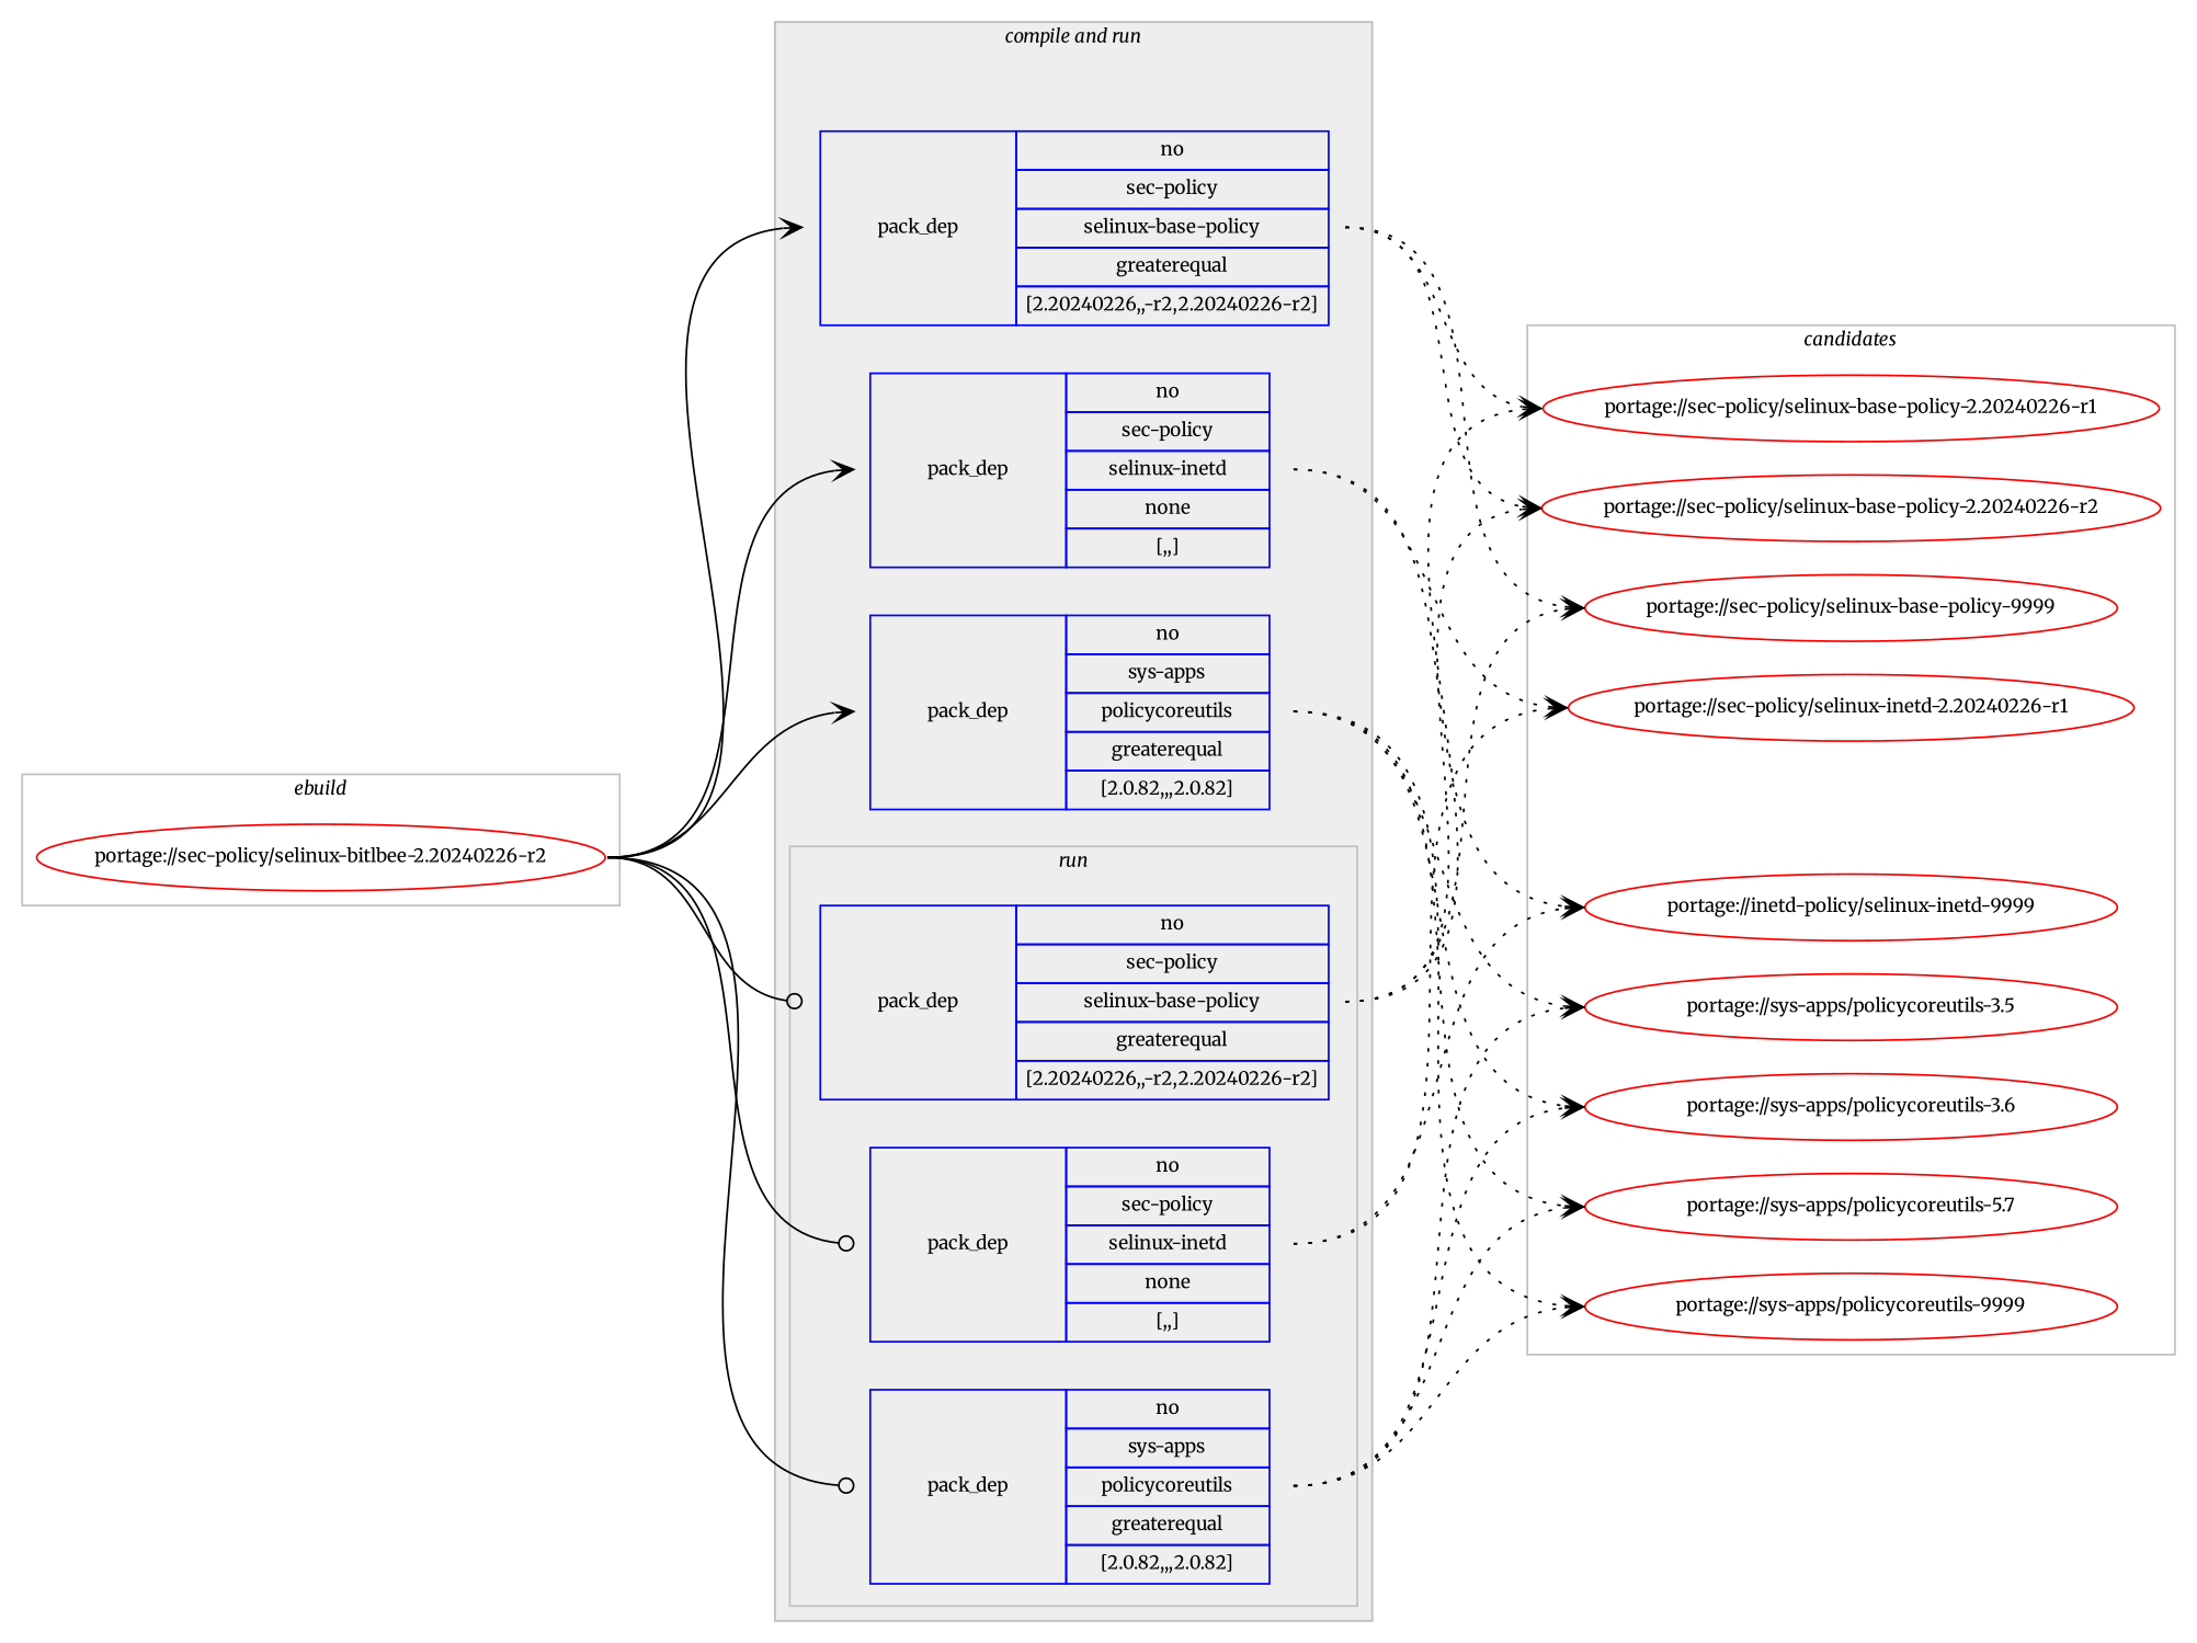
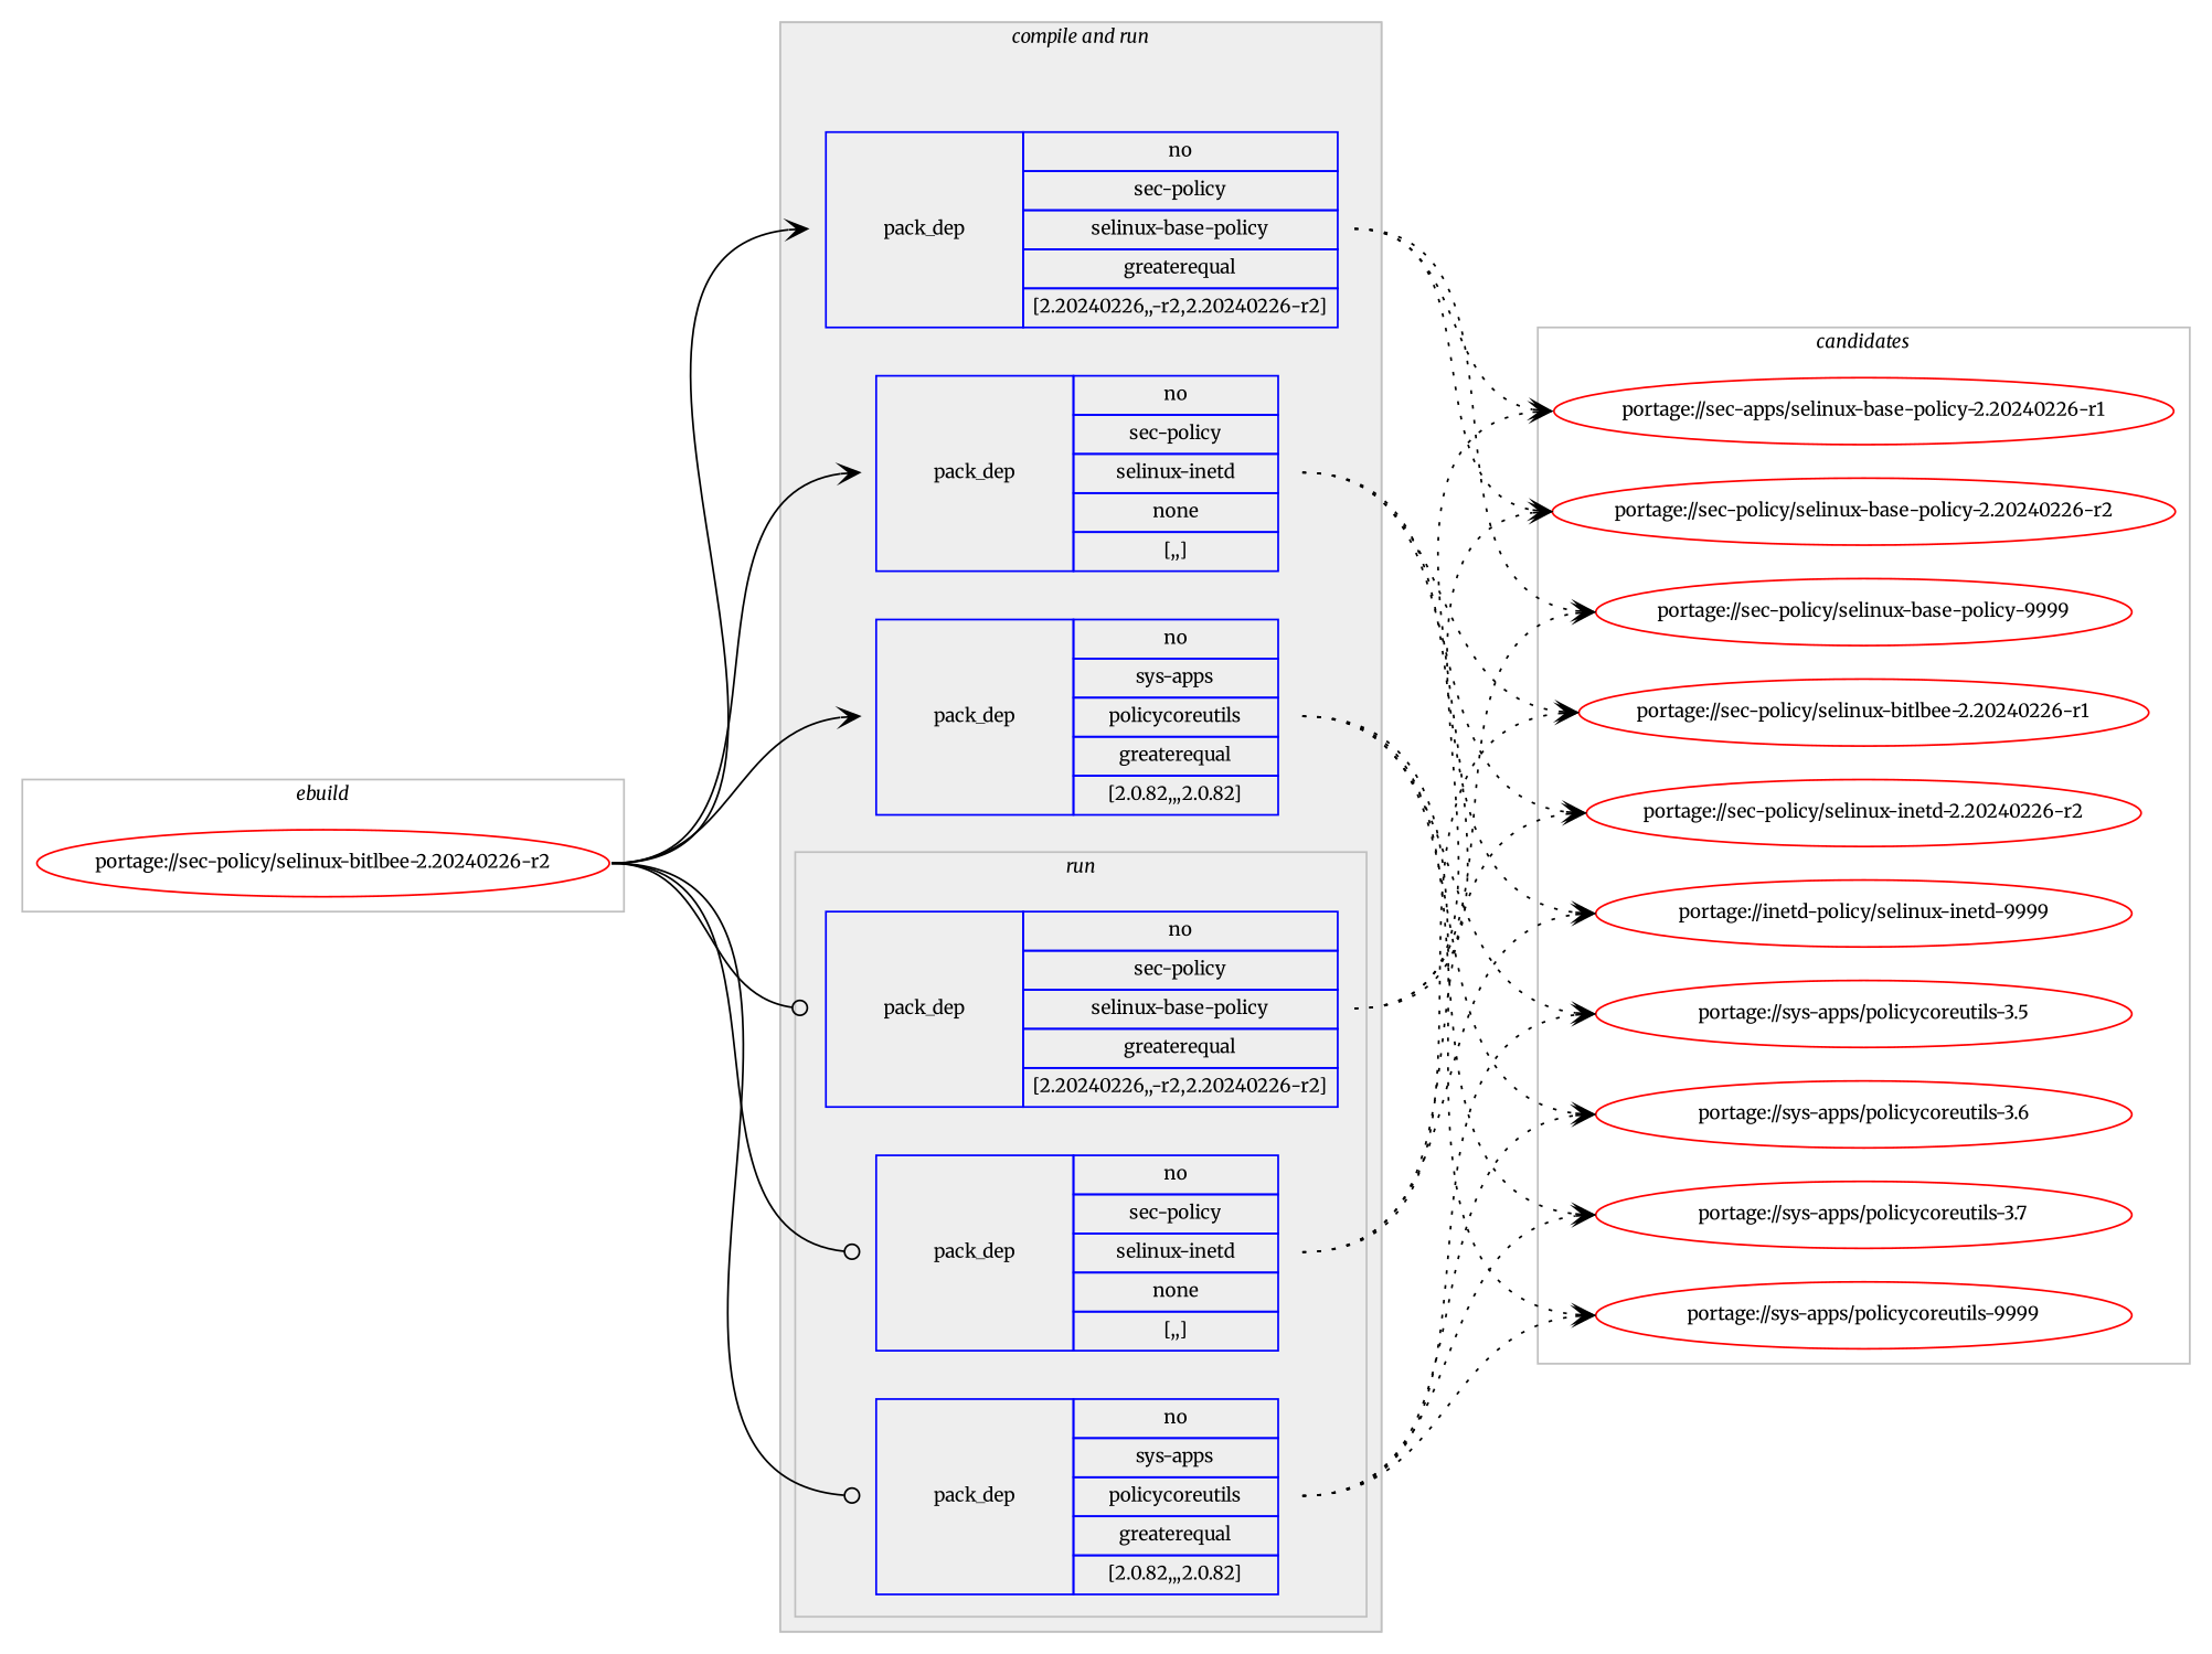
  digraph {
    compound=true
    concentrate=true
    fontname=Merriweather
    fontsize=10
    newrank=true
    rankdir=LR
    ranksep=1.5
    node [color=red fontname=Merriweather fontsize=10]
    edge [arrowhead=vee fontname=Merriweather headport=w style=dotted tailport=e weight=100]
    n1 [label="portage://sec-policy/selinux-bitlbee-2.20240226-r2" width=4]
    n2 [color=blue label=<<TABLE BORDER="0" CELLBORDER="1" CELLSPACING="0" CELLPADDING="4" WIDTH="220"><TR><TD ROWSPAN="6" CELLPADDING="30">pack_dep</TD></TR><TR><TD WIDTH="110">no</TD></TR><TR><TD>sec-policy</TD></TR><TR><TD>selinux-base-policy</TD></TR><TR><TD>greaterequal</TD></TR><TR><TD>[2.20240226,,-r2,2.20240226-r2]</TD></TR></TABLE>> shape=none]
    n3 [color=blue label=<<TABLE BORDER="0" CELLBORDER="1" CELLSPACING="0" CELLPADDING="4" WIDTH="220"><TR><TD ROWSPAN="6" CELLPADDING="30">pack_dep</TD></TR><TR><TD WIDTH="110">no</TD></TR><TR><TD>sec-policy</TD></TR><TR><TD>selinux-inetd</TD></TR><TR><TD>none</TD></TR><TR><TD>[,,]</TD></TR></TABLE>> shape=none]
    n4 [color=blue label=<<TABLE BORDER="0" CELLBORDER="1" CELLSPACING="0" CELLPADDING="4" WIDTH="220"><TR><TD ROWSPAN="6" CELLPADDING="30">pack_dep</TD></TR><TR><TD WIDTH="110">no</TD></TR><TR><TD>sys-apps</TD></TR><TR><TD>policycoreutils</TD></TR><TR><TD>greaterequal</TD></TR><TR><TD>[2.0.82,,,2.0.82]</TD></TR></TABLE>> shape=none]
    n5 [color=blue label=<<TABLE BORDER="0" CELLBORDER="1" CELLSPACING="0" CELLPADDING="4" WIDTH="220"><TR><TD ROWSPAN="6" CELLPADDING="30">pack_dep</TD></TR><TR><TD WIDTH="110">no</TD></TR><TR><TD>sec-policy</TD></TR><TR><TD>selinux-base-policy</TD></TR><TR><TD>greaterequal</TD></TR><TR><TD>[2.20240226,,-r2,2.20240226-r2]</TD></TR></TABLE>> shape=none]
    n6 [color=blue label=<<TABLE BORDER="0" CELLBORDER="1" CELLSPACING="0" CELLPADDING="4" WIDTH="220"><TR><TD ROWSPAN="6" CELLPADDING="30">pack_dep</TD></TR><TR><TD WIDTH="110">no</TD></TR><TR><TD>sec-policy</TD></TR><TR><TD>selinux-inetd</TD></TR><TR><TD>none</TD></TR><TR><TD>[,,]</TD></TR></TABLE>> shape=none]
    n7 [color=blue label=<<TABLE BORDER="0" CELLBORDER="1" CELLSPACING="0" CELLPADDING="4" WIDTH="220"><TR><TD ROWSPAN="6" CELLPADDING="30">pack_dep</TD></TR><TR><TD WIDTH="110">no</TD></TR><TR><TD>sys-apps</TD></TR><TR><TD>policycoreutils</TD></TR><TR><TD>greaterequal</TD></TR><TR><TD>[2.0.82,,,2.0.82]</TD></TR></TABLE>> shape=none]
-   n8 [label="portage://sec-policy/selinux-base-policy-2.20240226-r1" width=4]
+   n8 [label="portage://sec-apps/selinux-base-policy-2.20240226-r1" width=4]
    n9 [label="portage://sec-policy/selinux-base-policy-2.20240226-r2" width=4]
    n10 [label="portage://sec-policy/selinux-base-policy-9999" width=4]
-   n11 [label="portage://sec-policy/selinux-inetd-2.20240226-r1" width=4]
+   n11 [label="portage://sec-policy/selinux-bitlbee-2.20240226-r1" width=4]
+   n12 [label="portage://sec-policy/selinux-inetd-2.20240226-r2" width=4]
    n13 [label="portage://inetd-policy/selinux-inetd-9999" width=4]
    n14 [label="portage://sys-apps/policycoreutils-3.5" width=4]
    n15 [label="portage://sys-apps/policycoreutils-3.6" width=4]
-   n16 [label="portage://sys-apps/policycoreutils-5.7" width=4]
+   n16 [label="portage://sys-apps/policycoreutils-3.7" width=4]
    n17 [label="portage://sys-apps/policycoreutils-9999" width=4]
    subgraph cluster_1 {
      color=gray
      label=<<i>ebuild</i>>
      rank=same
      n1
    }
    subgraph cluster_2 {
      color=gray
      label=<<i>dependencies</i>>
      subgraph cluster_3 {
        color=gray
        fillcolor="#eeeeee"
        label=<<i>compile</i>>
        style=filled
        subgraph sub_4 {
          color=gray
          fillcolor="#eeeeee"
          label=<<i>compile</i>>
          style=filled
          n2
        }
        subgraph sub_5 {
          color=gray
          fillcolor="#eeeeee"
          label=<<i>compile</i>>
          style=filled
          n3
        }
        subgraph sub_6 {
          color=gray
          fillcolor="#eeeeee"
          label=<<i>compile</i>>
          style=filled
          n4
        }
      }
      subgraph cluster_7 {
        color=gray
        fillcolor="#eeeeee"
        label=<<i>compile and run</i>>
        style=filled
      }
      subgraph cluster_8 {
        color=gray
        fillcolor="#eeeeee"
        label=<<i>run</i>>
        style=filled
        subgraph sub_9 {
          color=gray
          fillcolor="#eeeeee"
          label=<<i>run</i>>
          style=filled
          n5
        }
        subgraph sub_10 {
          color=gray
          fillcolor="#eeeeee"
          label=<<i>run</i>>
          style=filled
          n6
        }
        subgraph sub_11 {
          color=gray
          fillcolor="#eeeeee"
          label=<<i>run</i>>
          style=filled
          n7
        }
      }
    }
    subgraph cluster_12 {
      color=gray
      label=<<i>candidates</i>>
      rank=same
      subgraph sub_13 {
        color=black
        label=<<i>candidates</i>>
        nodesep=1
        rank=same
        n8
        n9
        n10
      }
      subgraph sub_14 {
        color=black
        label=<<i>candidates</i>>
        nodesep=1
        rank=same
        n11
+       n12
        n13
      }
      subgraph sub_15 {
        color=black
        label=<<i>candidates</i>>
        nodesep=1
        rank=same
        n14
        n15
        n16
        n17
      }
      subgraph sub_16 {
        color=black
        label=<<i>candidates</i>>
        nodesep=1
        rank=same
        n8
        n9
        n10
      }
      subgraph sub_17 {
        color=black
        label=<<i>candidates</i>>
        nodesep=1
        rank=same
        n11
+       n12
        n13
      }
      subgraph sub_18 {
        color=black
        label=<<i>candidates</i>>
        nodesep=1
        rank=same
        n14
        n15
        n16
        n17
      }
    }
    n1 -> n2 [style=solid weight=20]
    n1 -> n3 [style=solid weight=20]
    n1 -> n4 [style=solid weight=20]
    n1 -> n5 [arrowhead=odot style=solid weight=20]
    n1 -> n6 [arrowhead=odot style=solid weight=20]
    n1 -> n7 [arrowhead=odot style=solid weight=20]
    n2 -> n8
    n2 -> n9
    n2 -> n10
    n3 -> n11
+   n3 -> n12
    n3 -> n13
    n4 -> n14
    n4 -> n15
    n4 -> n16
    n4 -> n17
    n5 -> n8
    n5 -> n9
    n5 -> n10
    n6 -> n11
+   n6 -> n12
    n6 -> n13
    n7 -> n14
    n7 -> n15
    n7 -> n16
    n7 -> n17
  }
